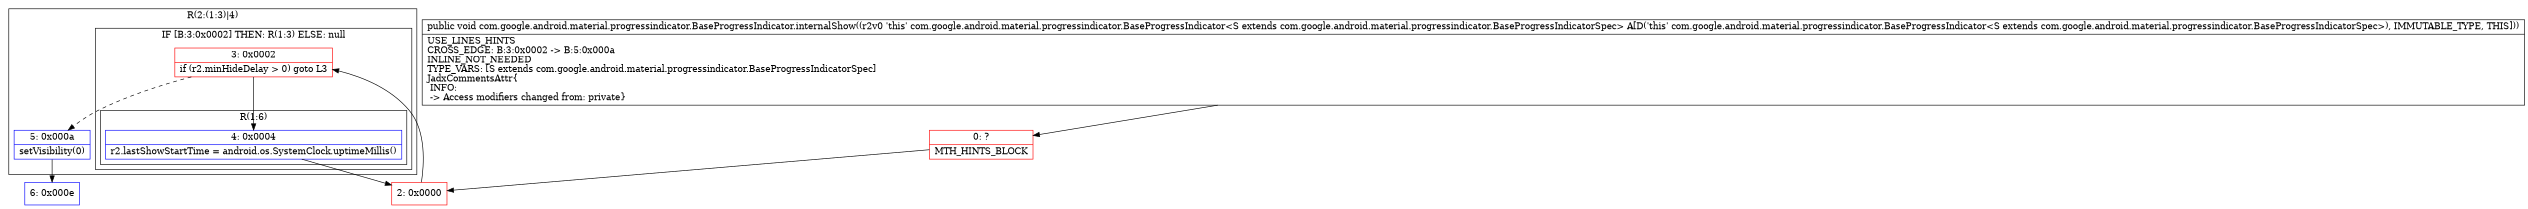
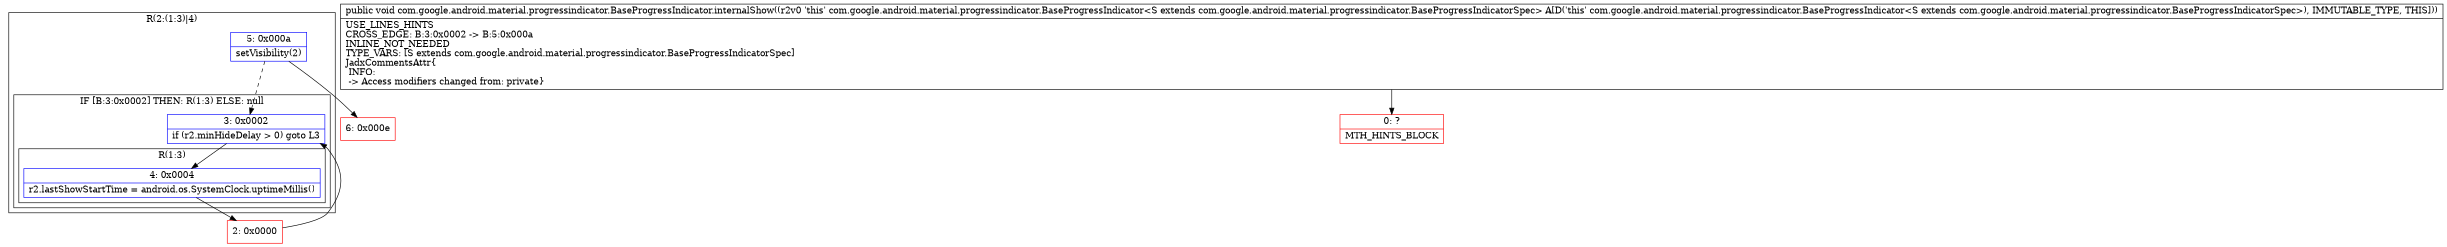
  digraph {
    node [color=blue shape=record]
    n1 [label="{4\:\ 0x0004|r2.lastShowStartTime = android.os.SystemClock.uptimeMillis()\l}"]
-   n2 [color=red label="{3\:\ 0x0002|if (r2.minHideDelay \> 0) goto L3\l}"]
-   n3 [label="{5\:\ 0x000a|setVisibility(0)\l}"]
+   n2 [label="{3\:\ 0x0002|if (r2.minHideDelay \> 0) goto L3\l}"]
+   n3 [label="{5\:\ 0x000a|setVisibility(2)\l}"]
    n4 [color=red label="{2\:\ 0x0000}"]
-   n5 [label="{6\:\ 0x000e}"]
+   n5 [color=red label="{6\:\ 0x000e}"]
    n6 [color=red label="{0\:\ ?|MTH_HINTS_BLOCK\l}"]
    n7 [label="{public void com.google.android.material.progressindicator.BaseProgressIndicator.internalShow((r2v0 'this' com.google.android.material.progressindicator.BaseProgressIndicator\<S extends com.google.android.material.progressindicator.BaseProgressIndicatorSpec\> A[D('this' com.google.android.material.progressindicator.BaseProgressIndicator\<S extends com.google.android.material.progressindicator.BaseProgressIndicatorSpec\>), IMMUTABLE_TYPE, THIS]))  | USE_LINES_HINTS\lCROSS_EDGE: B:3:0x0002 \-\> B:5:0x000a\lINLINE_NOT_NEEDED\lTYPE_VARS: [S extends com.google.android.material.progressindicator.BaseProgressIndicatorSpec]\lJadxCommentsAttr\{\l INFO: \l \-\> Access modifiers changed from: private\}\l}" color=""]
    subgraph cluster_1 {
      label="R(2:(1:3)|4)"
      n3
      subgraph cluster_2 {
        label="IF [B:3:0x0002] THEN: R(1:3) ELSE: null"
        n2
        subgraph cluster_3 {
-         label="R(1:6)"
+         label="R(1:3)"
          n1
        }
      }
    }
    n1 -> n4
    n2 -> n1
-   n2 -> n3 [style=dashed]
+   n3 -> n2 [style=dashed]
    n3 -> n5
    n4 -> n2
-   n6 -> n4
    n7 -> n6
  }
